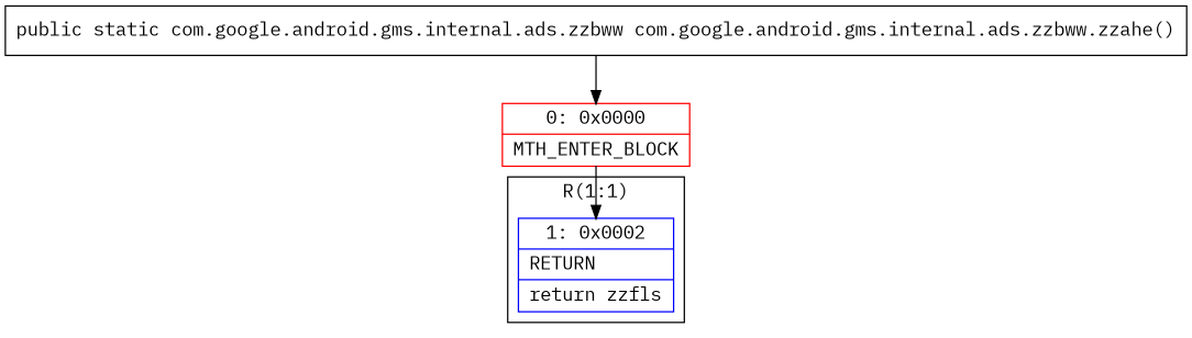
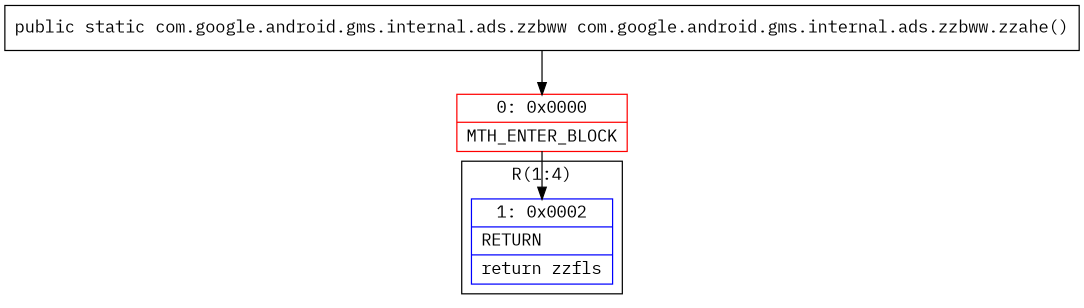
  digraph {
    fontname="IBM Plex Mono"
    node [shape=record fontname="IBM Plex Mono"]
    edge [fontname="IBM Plex Mono"]
    n1 [color=blue label="{1\:\ 0x0002|RETURN\l|return zzfls\l}"]
    n2 [color=red label="{0\:\ 0x0000|MTH_ENTER_BLOCK\l}"]
    n3 [label="{public static com.google.android.gms.internal.ads.zzbww com.google.android.gms.internal.ads.zzbww.zzahe() }"]
    subgraph cluster_1 {
-     label="R(1:1)"
+     label="R(1:4)"
      n1
    }
    n2 -> n1
    n3 -> n2
  }
